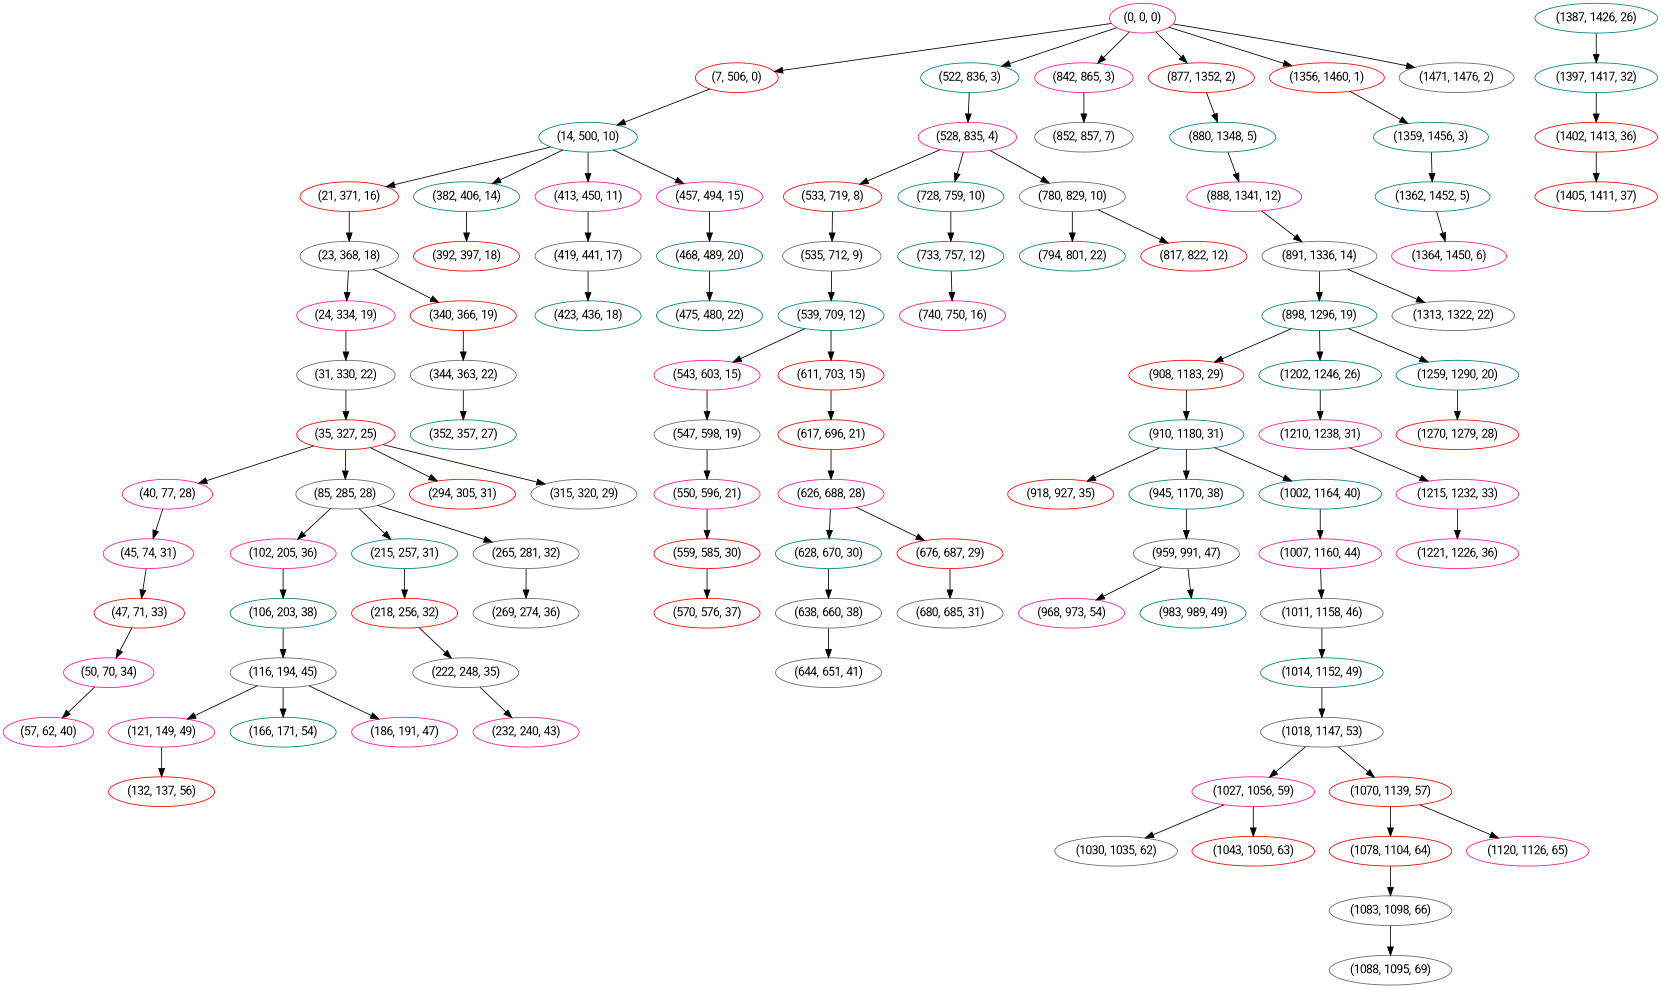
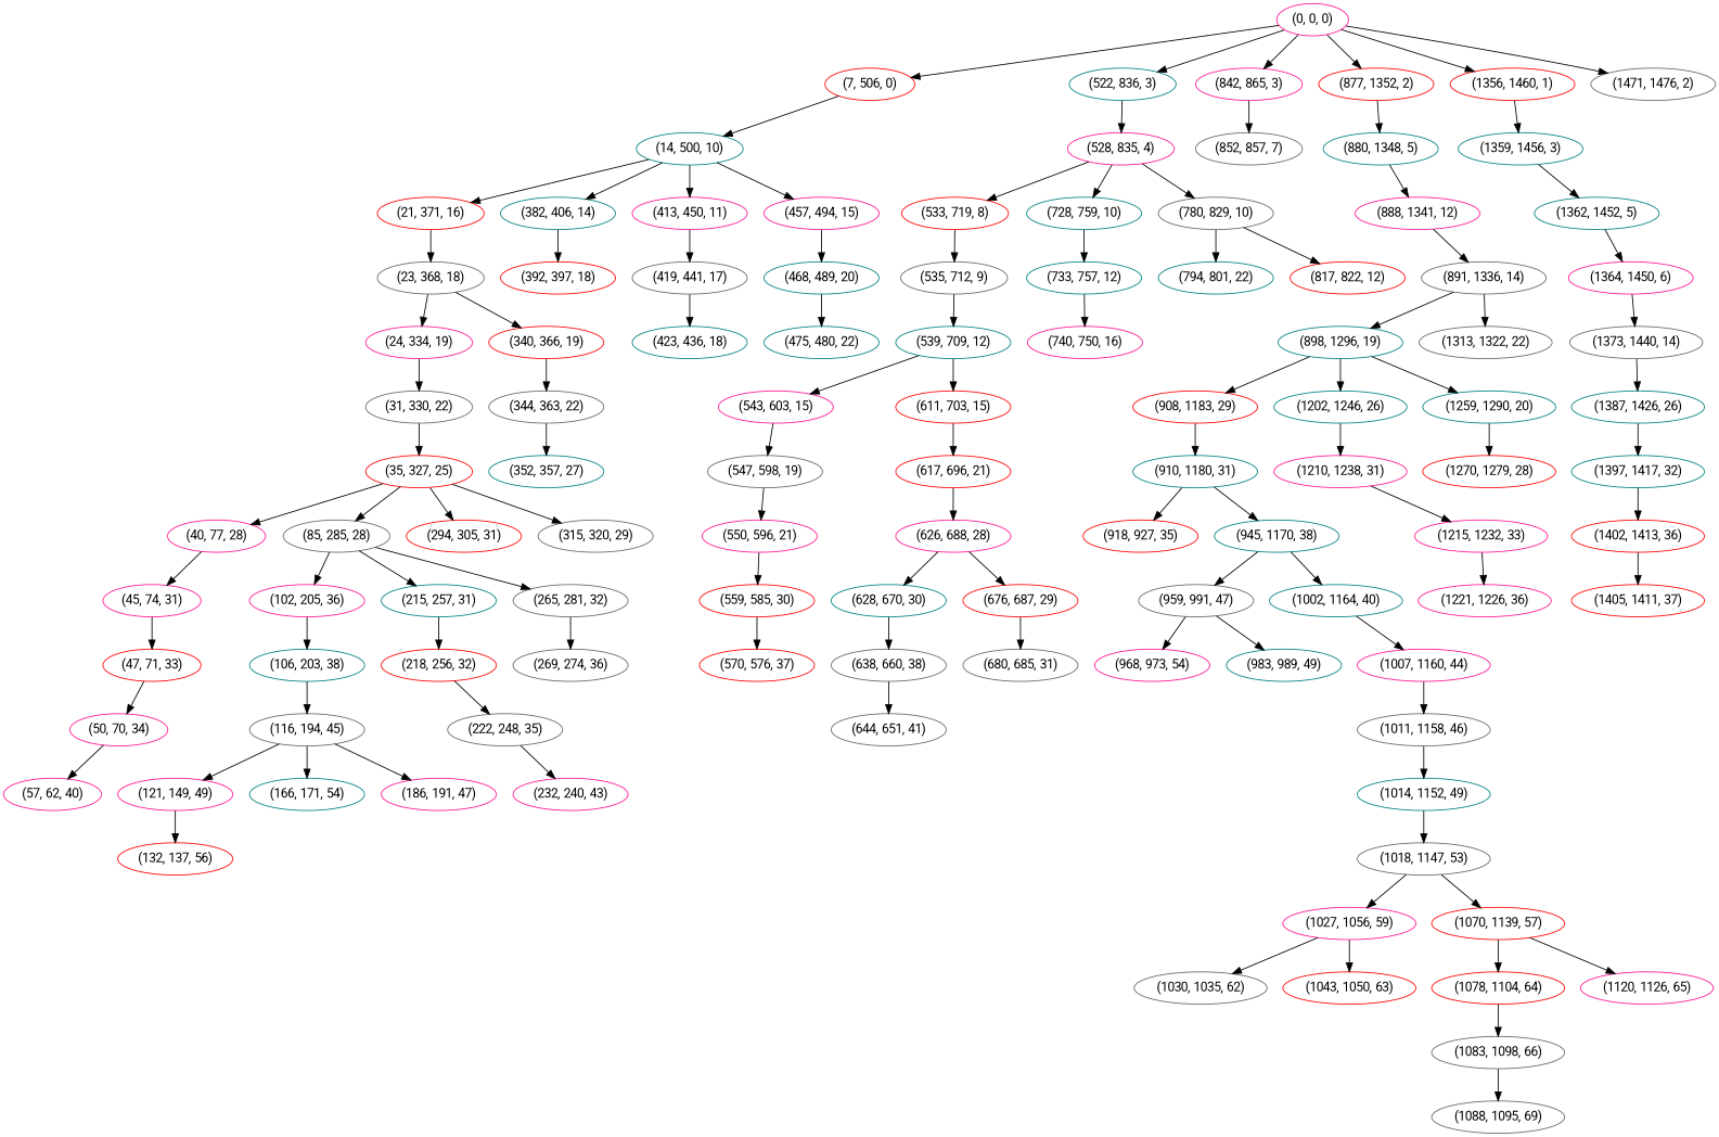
  digraph {
    fontname=Roboto
    node [color=teal fontname=Roboto]
    edge [fontname=Roboto]
    "(0, 0, 0)" [color=deeppink]
    n2 [color=red label="(7, 506, 0)"]
    "(522, 836, 3)"
    "(842, 865, 3)" [color=deeppink]
    "(877, 1352, 2)" [color=red]
    "(1356, 1460, 1)" [color=red]
    "(1471, 1476, 2)" [color=gray40]
    "(14, 500, 10)"
    "(528, 835, 4)" [color=deeppink]
    "(852, 857, 7)" [color=gray40]
    "(880, 1348, 5)"
    "(1359, 1456, 3)"
    "(21, 371, 16)" [color=red]
    "(382, 406, 14)"
    "(413, 450, 11)" [color=deeppink]
    "(457, 494, 15)" [color=deeppink]
    "(23, 368, 18)" [color=gray40]
    "(392, 397, 18)" [color=red]
    "(419, 441, 17)" [color=gray40]
    "(468, 489, 20)"
    "(24, 334, 19)" [color=deeppink]
    "(340, 366, 19)" [color=red]
    "(31, 330, 22)" [color=gray40]
    "(344, 363, 22)" [color=gray40]
    "(35, 327, 25)" [color=red]
    "(40, 77, 28)" [color=deeppink]
    n27 [color=gray40 label="(85, 285, 28)"]
    "(294, 305, 31)" [color=red]
    "(315, 320, 29)" [color=gray40]
    "(45, 74, 31)" [color=deeppink]
    "(102, 205, 36)" [color=deeppink]
    "(215, 257, 31)"
    "(265, 281, 32)" [color=gray40]
    "(47, 71, 33)" [color=red]
    "(50, 70, 34)" [color=deeppink]
    "(57, 62, 40)" [color=deeppink]
    "(106, 203, 38)"
    "(218, 256, 32)" [color=red]
    "(269, 274, 36)" [color=gray40]
    "(116, 194, 45)" [color=gray40]
    "(121, 149, 49)" [color=deeppink]
    "(166, 171, 54)"
    "(186, 191, 47)" [color=deeppink]
    "(132, 137, 56)" [color=red]
    "(222, 248, 35)" [color=gray40]
    "(232, 240, 43)" [color=deeppink]
    "(352, 357, 27)"
    "(423, 436, 18)"
    "(475, 480, 22)"
    n50 [color=red label="(533, 719, 8)"]
    "(728, 759, 10)"
    "(780, 829, 10)" [color=gray40]
    "(535, 712, 9)" [color=gray40]
    "(733, 757, 12)"
    "(794, 801, 22)"
    "(817, 822, 12)" [color=red]
    "(539, 709, 12)"
    "(543, 603, 15)" [color=deeppink]
    "(611, 703, 15)" [color=red]
    "(547, 598, 19)" [color=gray40]
    "(617, 696, 21)" [color=red]
    "(550, 596, 21)" [color=deeppink]
    "(559, 585, 30)" [color=red]
    "(570, 576, 37)" [color=red]
    "(626, 688, 28)" [color=deeppink]
    "(628, 670, 30)"
    "(676, 687, 29)" [color=red]
    "(638, 660, 38)" [color=gray40]
    "(680, 685, 31)" [color=gray40]
    "(644, 651, 41)" [color=gray40]
    "(740, 750, 16)" [color=deeppink]
    "(888, 1341, 12)" [color=deeppink]
    "(891, 1336, 14)" [color=gray40]
    "(898, 1296, 19)"
    "(1313, 1322, 22)" [color=gray40]
    "(908, 1183, 29)" [color=red]
    "(1202, 1246, 26)"
    "(1259, 1290, 20)"
    "(910, 1180, 31)"
    "(1210, 1238, 31)" [color=deeppink]
    "(1270, 1279, 28)" [color=red]
    "(918, 927, 35)" [color=red]
    "(945, 1170, 38)"
    "(959, 991, 47)" [color=gray40]
    "(1002, 1164, 40)"
    "(968, 973, 54)" [color=deeppink]
    "(983, 989, 49)"
    "(1007, 1160, 44)" [color=deeppink]
    "(1011, 1158, 46)" [color=gray40]
    "(1014, 1152, 49)"
    "(1018, 1147, 53)" [color=gray40]
    "(1027, 1056, 59)" [color=deeppink]
    "(1070, 1139, 57)" [color=red]
    "(1030, 1035, 62)" [color=gray40]
    "(1043, 1050, 63)" [color=red]
    "(1078, 1104, 64)" [color=red]
    "(1120, 1126, 65)" [color=deeppink]
    "(1083, 1098, 66)" [color=gray40]
    "(1088, 1095, 69)" [color=gray40]
    "(1215, 1232, 33)" [color=deeppink]
    "(1221, 1226, 36)" [color=deeppink]
    "(1362, 1452, 5)"
    "(1364, 1450, 6)" [color=deeppink]
+   "(1373, 1440, 14)" [color=gray40]
    "(1387, 1426, 26)"
    "(1397, 1417, 32)"
    "(1402, 1413, 36)" [color=red]
    "(1405, 1411, 37)" [color=red]
    "(0, 0, 0)" -> n2
    "(0, 0, 0)" -> "(522, 836, 3)"
    "(0, 0, 0)" -> "(842, 865, 3)"
    "(0, 0, 0)" -> "(877, 1352, 2)"
    "(0, 0, 0)" -> "(1356, 1460, 1)"
    "(0, 0, 0)" -> "(1471, 1476, 2)"
    n2 -> "(14, 500, 10)"
    "(522, 836, 3)" -> "(528, 835, 4)"
    "(842, 865, 3)" -> "(852, 857, 7)"
    "(877, 1352, 2)" -> "(880, 1348, 5)"
    "(1356, 1460, 1)" -> "(1359, 1456, 3)"
    "(14, 500, 10)" -> "(21, 371, 16)"
    "(14, 500, 10)" -> "(382, 406, 14)"
    "(14, 500, 10)" -> "(413, 450, 11)"
    "(14, 500, 10)" -> "(457, 494, 15)"
    "(528, 835, 4)" -> n50
    "(528, 835, 4)" -> "(728, 759, 10)"
    "(528, 835, 4)" -> "(780, 829, 10)"
    "(880, 1348, 5)" -> "(888, 1341, 12)"
    "(1359, 1456, 3)" -> "(1362, 1452, 5)"
    "(21, 371, 16)" -> "(23, 368, 18)"
    "(382, 406, 14)" -> "(392, 397, 18)"
    "(413, 450, 11)" -> "(419, 441, 17)"
    "(457, 494, 15)" -> "(468, 489, 20)"
    "(23, 368, 18)" -> "(24, 334, 19)"
    "(23, 368, 18)" -> "(340, 366, 19)"
    "(419, 441, 17)" -> "(423, 436, 18)"
    "(468, 489, 20)" -> "(475, 480, 22)"
    "(24, 334, 19)" -> "(31, 330, 22)"
    "(340, 366, 19)" -> "(344, 363, 22)"
    "(31, 330, 22)" -> "(35, 327, 25)"
    "(344, 363, 22)" -> "(352, 357, 27)"
    "(35, 327, 25)" -> "(40, 77, 28)"
    "(35, 327, 25)" -> n27
    "(35, 327, 25)" -> "(294, 305, 31)"
    "(35, 327, 25)" -> "(315, 320, 29)"
    "(40, 77, 28)" -> "(45, 74, 31)"
    n27 -> "(102, 205, 36)"
    n27 -> "(215, 257, 31)"
    n27 -> "(265, 281, 32)"
    "(45, 74, 31)" -> "(47, 71, 33)"
    "(102, 205, 36)" -> "(106, 203, 38)"
    "(215, 257, 31)" -> "(218, 256, 32)"
    "(265, 281, 32)" -> "(269, 274, 36)"
    "(47, 71, 33)" -> "(50, 70, 34)"
    "(50, 70, 34)" -> "(57, 62, 40)"
    "(106, 203, 38)" -> "(116, 194, 45)"
    "(218, 256, 32)" -> "(222, 248, 35)"
    "(116, 194, 45)" -> "(121, 149, 49)"
    "(116, 194, 45)" -> "(166, 171, 54)"
    "(116, 194, 45)" -> "(186, 191, 47)"
    "(121, 149, 49)" -> "(132, 137, 56)"
    "(222, 248, 35)" -> "(232, 240, 43)"
    n50 -> "(535, 712, 9)"
    "(728, 759, 10)" -> "(733, 757, 12)"
    "(780, 829, 10)" -> "(794, 801, 22)"
    "(780, 829, 10)" -> "(817, 822, 12)"
    "(535, 712, 9)" -> "(539, 709, 12)"
    "(733, 757, 12)" -> "(740, 750, 16)"
    "(539, 709, 12)" -> "(543, 603, 15)"
    "(539, 709, 12)" -> "(611, 703, 15)"
    "(543, 603, 15)" -> "(547, 598, 19)"
    "(611, 703, 15)" -> "(617, 696, 21)"
    "(547, 598, 19)" -> "(550, 596, 21)"
    "(617, 696, 21)" -> "(626, 688, 28)"
    "(550, 596, 21)" -> "(559, 585, 30)"
    "(559, 585, 30)" -> "(570, 576, 37)"
    "(626, 688, 28)" -> "(628, 670, 30)"
    "(626, 688, 28)" -> "(676, 687, 29)"
    "(628, 670, 30)" -> "(638, 660, 38)"
    "(676, 687, 29)" -> "(680, 685, 31)"
    "(638, 660, 38)" -> "(644, 651, 41)"
    "(888, 1341, 12)" -> "(891, 1336, 14)"
    "(891, 1336, 14)" -> "(898, 1296, 19)"
    "(891, 1336, 14)" -> "(1313, 1322, 22)"
    "(898, 1296, 19)" -> "(908, 1183, 29)"
    "(898, 1296, 19)" -> "(1202, 1246, 26)"
    "(898, 1296, 19)" -> "(1259, 1290, 20)"
    "(908, 1183, 29)" -> "(910, 1180, 31)"
    "(1202, 1246, 26)" -> "(1210, 1238, 31)"
    "(1259, 1290, 20)" -> "(1270, 1279, 28)"
    "(910, 1180, 31)" -> "(918, 927, 35)"
    "(910, 1180, 31)" -> "(945, 1170, 38)"
    "(1210, 1238, 31)" -> "(1215, 1232, 33)"
    "(945, 1170, 38)" -> "(959, 991, 47)"
-   "(910, 1180, 31)" -> "(1002, 1164, 40)"
+   "(945, 1170, 38)" -> "(1002, 1164, 40)"
    "(959, 991, 47)" -> "(968, 973, 54)"
    "(959, 991, 47)" -> "(983, 989, 49)"
    "(1002, 1164, 40)" -> "(1007, 1160, 44)"
    "(1007, 1160, 44)" -> "(1011, 1158, 46)"
    "(1011, 1158, 46)" -> "(1014, 1152, 49)"
    "(1014, 1152, 49)" -> "(1018, 1147, 53)"
    "(1018, 1147, 53)" -> "(1027, 1056, 59)"
    "(1018, 1147, 53)" -> "(1070, 1139, 57)"
    "(1027, 1056, 59)" -> "(1030, 1035, 62)"
    "(1027, 1056, 59)" -> "(1043, 1050, 63)"
    "(1070, 1139, 57)" -> "(1078, 1104, 64)"
    "(1070, 1139, 57)" -> "(1120, 1126, 65)"
    "(1078, 1104, 64)" -> "(1083, 1098, 66)"
    "(1083, 1098, 66)" -> "(1088, 1095, 69)"
    "(1215, 1232, 33)" -> "(1221, 1226, 36)"
    "(1362, 1452, 5)" -> "(1364, 1450, 6)"
+   "(1364, 1450, 6)" -> "(1373, 1440, 14)"
+   "(1373, 1440, 14)" -> "(1387, 1426, 26)"
    "(1387, 1426, 26)" -> "(1397, 1417, 32)"
    "(1397, 1417, 32)" -> "(1402, 1413, 36)"
    "(1402, 1413, 36)" -> "(1405, 1411, 37)"
  }
